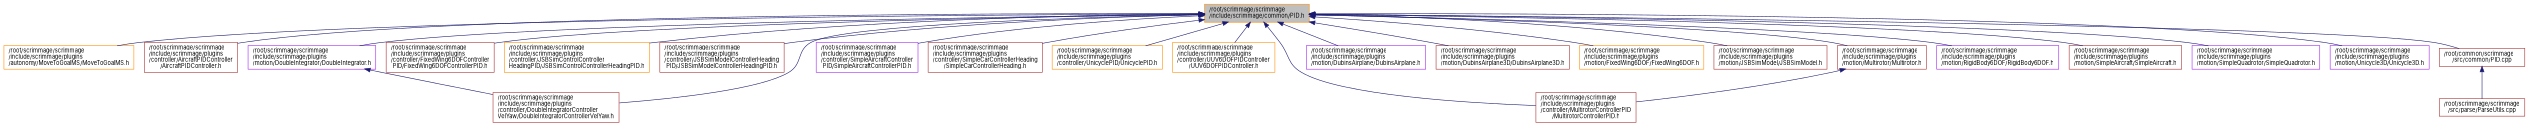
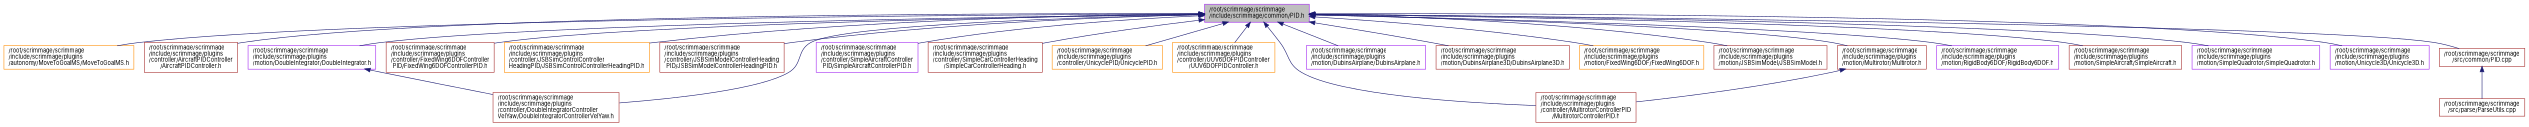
  digraph {
    fontname=Inter
    node [color=brown fillcolor=white fontname=Inter fontsize=10 shape=record style=filled]
    edge [color=midnightblue dir=back fontname=Inter fontsize=10 labelfontname=Helvetica labelfontsize=10 style=solid]
-   n1 [color=darkorange fillcolor=grey75 fontcolor=black height=0.2 label="/root/scrimmage/scrimmage\l/include/scrimmage/common/PID.h" width=0.4]
+   n1 [color=purple fillcolor=grey75 fontcolor=black height=0.2 label="/root/scrimmage/scrimmage\l/include/scrimmage/common/PID.h" width=0.4]
    n2 [color=darkorange height=0.2 label="/root/scrimmage/scrimmage\l/include/scrimmage/plugins\l/autonomy/MoveToGoalMS/MoveToGoalMS.h" width=0.4]
    n3 [height=0.2 label="/root/scrimmage/scrimmage\l/include/scrimmage/plugins\l/controller/AircraftPIDController\l/AircraftPIDController.h" width=0.4]
    n4 [height=0.2 label="/root/scrimmage/scrimmage\l/include/scrimmage/plugins\l/controller/DoubleIntegratorController\lVelYaw/DoubleIntegratorControllerVelYaw.h" width=0.4]
    n5 [height=0.2 label="/root/scrimmage/scrimmage\l/include/scrimmage/plugins\l/controller/FixedWing6DOFController\lPID/FixedWing6DOFControllerPID.h" width=0.4]
    n6 [color=darkorange height=0.2 label="/root/scrimmage/scrimmage\l/include/scrimmage/plugins\l/controller/JSBSimControlController\lHeadingPID/JSBSimControlControllerHeadingPID.h" width=0.4]
    n7 [height=0.2 label="/root/scrimmage/scrimmage\l/include/scrimmage/plugins\l/controller/JSBSimModelControllerHeading\lPID/JSBSimModelControllerHeadingPID.h" width=0.4]
    n8 [height=0.2 label="/root/scrimmage/scrimmage\l/include/scrimmage/plugins\l/controller/MultirotorControllerPID\l/MultirotorControllerPID.h" width=0.4]
    n9 [color=purple height=0.2 label="/root/scrimmage/scrimmage\l/include/scrimmage/plugins\l/controller/SimpleAircraftController\lPID/SimpleAircraftControllerPID.h" width=0.4]
    n10 [height=0.2 label="/root/scrimmage/scrimmage\l/include/scrimmage/plugins\l/controller/SimpleCarControllerHeading\l/SimpleCarControllerHeading.h" width=0.4]
    n11 [color=darkorange height=0.2 label="/root/scrimmage/scrimmage\l/include/scrimmage/plugins\l/controller/UnicyclePID/UnicyclePID.h" width=0.4]
    n12 [color=darkorange height=0.2 label="/root/scrimmage/scrimmage\l/include/scrimmage/plugins\l/controller/UUV6DOFPIDController\l/UUV6DOFPIDController.h" width=0.4]
    n13 [color=purple height=0.2 label="/root/scrimmage/scrimmage\l/include/scrimmage/plugins\l/motion/DoubleIntegrator/DoubleIntegrator.h" width=0.4]
    n14 [color=purple height=0.2 label="/root/scrimmage/scrimmage\l/include/scrimmage/plugins\l/motion/DubinsAirplane/DubinsAirplane.h" width=0.4]
    n15 [height=0.2 label="/root/scrimmage/scrimmage\l/include/scrimmage/plugins\l/motion/DubinsAirplane3D/DubinsAirplane3D.h" width=0.4]
    n16 [color=darkorange height=0.2 label="/root/scrimmage/scrimmage\l/include/scrimmage/plugins\l/motion/FixedWing6DOF/FixedWing6DOF.h" width=0.4]
    n17 [height=0.2 label="/root/scrimmage/scrimmage\l/include/scrimmage/plugins\l/motion/JSBSimModel/JSBSimModel.h" width=0.4]
    n18 [height=0.2 label="/root/scrimmage/scrimmage\l/include/scrimmage/plugins\l/motion/Multirotor/Multirotor.h" width=0.4]
    n19 [color=purple height=0.2 label="/root/scrimmage/scrimmage\l/include/scrimmage/plugins\l/motion/RigidBody6DOF/RigidBody6DOF.h" width=0.4]
    n20 [height=0.2 label="/root/scrimmage/scrimmage\l/include/scrimmage/plugins\l/motion/SimpleAircraft/SimpleAircraft.h" width=0.4]
    n21 [color=purple height=0.2 label="/root/scrimmage/scrimmage\l/include/scrimmage/plugins\l/motion/SimpleQuadrotor/SimpleQuadrotor.h" width=0.4]
    n22 [color=purple height=0.2 label="/root/scrimmage/scrimmage\l/include/scrimmage/plugins\l/motion/Unicycle3D/Unicycle3D.h" width=0.4]
-   n23 [height=0.2 label="/root/common/scrimmage\l/src/common/PID.cpp" width=0.4]
+   n23 [height=0.2 label="/root/scrimmage/scrimmage\l/src/common/PID.cpp" width=0.4]
    n24 [height=0.2 label="/root/scrimmage/scrimmage\l/src/parse/ParseUtils.cpp" width=0.4]
    n1 -> n2
    n1 -> n3
    n1 -> n4
    n1 -> n5
    n1 -> n6
    n1 -> n7
    n1 -> n8
    n1 -> n9
    n1 -> n10
    n1 -> n11
    n1 -> n12
    n1 -> n13
    n1 -> n14
    n1 -> n15
    n1 -> n16
    n1 -> n17
    n1 -> n18
    n1 -> n19
    n1 -> n20
    n1 -> n21
    n1 -> n22
    n1 -> n23
    n13 -> n4
    n18 -> n8
    n23 -> n24
  }
